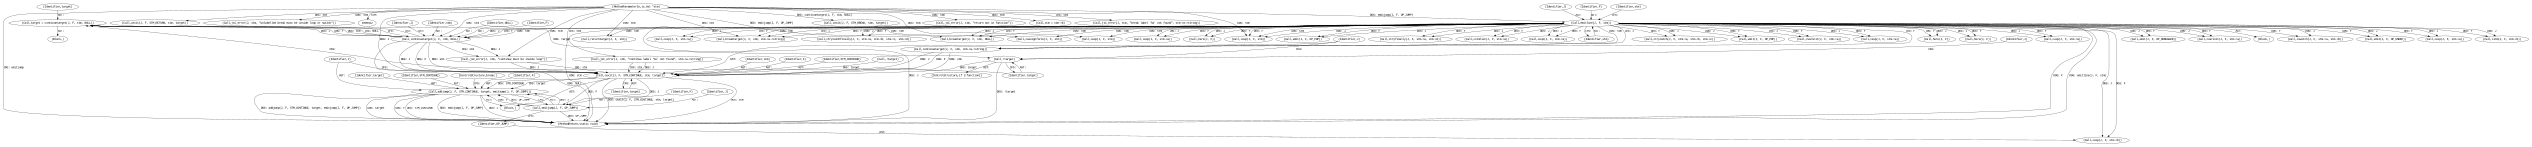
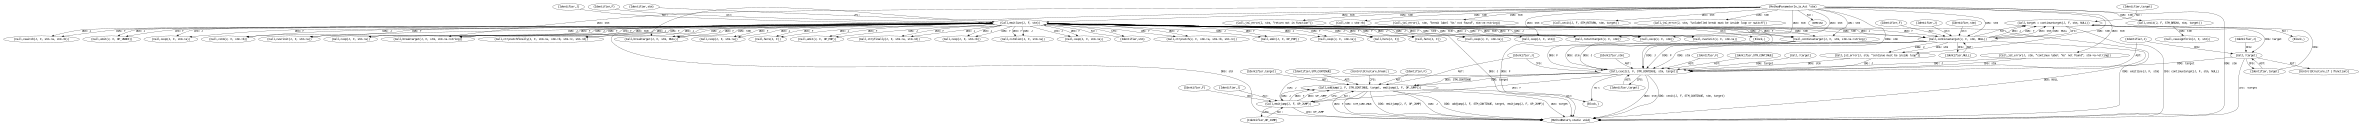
  digraph {
    fontname="Liberation Mono"
    node [fontname="Liberation Mono"]
    edge [fontname="Liberation Mono"]
    n1 [label="(Call,target = continuetarget(J, F, stm, NULL))"]
    n2 [label="(Call,continuetarget(J, F, stm, NULL))"]
    n3 [label="(Call,!target)"]
    n4 [label="(Block,)"]
    n5 [label="(MethodReturn,static void)"]
    n6 [label="(Call,cexit(J, F, STM_CONTINUE, stm, target))"]
    n7 [label="(Identifier,NULL)"]
    n8 [label="(Call,jsC_error(J, stm, \"continue must be inside loop\"))"]
    n9 [label="(Identifier,target)"]
    n10 [label="(ControlStructure,if (!function))"]
    n11 [label="(Call,addjump(J, F, STM_CONTINUE, target, emitjump(J, F, OP_JUMP)))"]
    n12 [label="(Call,emitjump(J, F, OP_JUMP))"]
    n13 [label="(Block,)"]
    n14 [label="(Identifier,target)"]
    n15 [label="(Call,emitline(J, F, stm))"]
    n16 [label="(Call,breaktarget(J, F, stm, NULL))"]
    n17 [label="(Call,cassignforin(J, F, stm))"]
    n18 [label="(Call,continuetarget(J, F, stm, stm->a->string))"]
    n19 [label="(Call,cexp(J, F, stm->a))"]
    n20 [label="(Call,here(J, F))"]
    n21 [label="(Call,emit(J, F, OP_POP))"]
    n22 [label="(Call,ctryfinally(J, F, stm->a, stm->d))"]
    n23 [label="(Call,cstmlist(J, F, stm->a))"]
    n24 [label="(Call,cexp(J, F, stm->a))"]
    n25 [label="(Identifier,stm)"]
    n26 [label="(Call,ctrycatch(J, F, stm->a, stm->b, stm->c))"]
    n27 [label="(Call,emit(J, F, OP_POP))"]
    n28 [label="(Call,cexp(J, F, stm->a))"]
    n29 [label="(Call,here(J, F))"]
    n30 [label="(Call,here(J, F))"]
    n31 [label="(Call,cexp(J, F, stm->a))"]
    n32 [label="(Call,cexp(J, F, stm))"]
-   n33 [label="(Call,emit(J, F, OP_DEBUGGER))"]
    n34 [label="(Call,cexp(J, F, stm))"]
    n35 [label="(Call,cvarinit(J, F, stm->a))"]
    n36 [label="(Block,)"]
    n37 [label="(Call,cexp(J, F, stm->b))"]
    n38 [label="(Call,cswitch(J, F, stm->a, stm->b))"]
    n39 [label="(Call,emit(J, F, OP_UNDEF))"]
    n40 [label="(Call,returntarget(J, F, stm))"]
    n41 [label="(Call,cexp(J, F, stm->a))"]
    n42 [label="(Call,cstm(J, F, stm->b))"]
    n43 [label="(Call,cvarinit(J, F, stm->a))"]
    n44 [label="(Call,cexp(J, F, stm->a))"]
    n45 [label="(Call,breaktarget(J, F, stm, stm->a->string))"]
    n46 [label="(Call,ctrycatchfinally(J, F, stm->a, stm->b, stm->c, stm->d))"]
    n47 [label="(MethodParameterIn,js_Ast *stm)"]
    n48 [label="(Call,jsC_error(J, stm, \"return not in function\"))"]
    n49 [label="(Call,stm = stm->b)"]
    n50 [label="(Call,jsC_error(J, stm, \"break label '%s' not found\", stm->a->string))"]
    n51 [label="(Call,cexit(J, F, STM_BREAK, stm, target))"]
    n52 [label="(Call,cexit(J, F, STM_RETURN, stm, target))"]
    n53 [label="(Call,jsC_error(J, stm, \"unlabelled break must be inside loop or switch\"))"]
    n54 [label="(Call,jsC_error(J, stm, \"continue label '%s' not found\", stm->a->string))"]
    n55 [label=1000162]
    n56 [label="(Identifier,OP_JUMP)"]
    n57 [label="(Identifier,J)"]
    n58 [label="(Identifier,J)"]
    n59 [label="(Identifier,F)"]
    n60 [label="(Identifier,stm)"]
    n61 [label="(Identifier,STM_CONTINUE)"]
    n62 [label="(Identifier,J)"]
    n63 [label="(Identifier,J)"]
    n64 [label="(ControlStructure,break;)"]
    n65 [label="(Identifier,F)"]
    n66 [label="(Identifier,J)"]
    n67 [label="(Identifier,target)"]
    n68 [label="(Identifier,F)"]
    n69 [label="(Identifier,F)"]
    n70 [label="(Identifier,target)"]
    n71 [label="(Identifier,STM_CONTINUE)"]
    n72 [label="(Call,!target)"]
    n73 [label="(Identifier,stm)"]
    n74 [label="(Identifier,F)"]
    n75 [label="(Identifier,J)"]
    n76 [label="(Identifier,stm)"]
    n1 -> n2 [label="CFG: "]
    n1 -> n3 [label="DDG: target"]
    n1 -> n4 [label="AST: "]
+   n1 -> n5 [label="DDG: continuetarget(J, F, stm, NULL)"]
    n2 -> n1 [label="AST: "]
    n2 -> n1 [label="DDG: J"]
    n2 -> n1 [label="DDG: F"]
    n2 -> n1 [label="DDG: stm"]
    n2 -> n1 [label="DDG: NULL"]
    n2 -> n5 [label="DDG: NULL"]
    n2 -> n6 [label="DDG: J"]
    n2 -> n6 [label="DDG: F"]
    n2 -> n6 [label="DDG: stm"]
+   n2 -> n7 [label="CFG: "]
    n2 -> n8 [label="DDG: J"]
    n2 -> n8 [label="DDG: stm"]
    n3 -> n5 [label="DDG: !target"]
    n3 -> n6 [label="DDG: target"]
    n3 -> n9 [label="CFG: "]
    n3 -> n10 [label="AST: "]
    n6 -> n5 [label="DDG: stm"]
    n6 -> n5 [label="DDG: cexit(J, F, STM_CONTINUE, stm, target)"]
    n6 -> n11 [label="DDG: STM_CONTINUE"]
    n6 -> n11 [label="DDG: target"]
    n6 -> n12 [label="DDG: J"]
    n6 -> n12 [label="DDG: F"]
    n6 -> n13 [label="AST: "]
    n6 -> n14 [label="CFG: "]
    n7 -> n2 [label="AST: "]
    n8 -> n6 [label="DDG: J"]
    n8 -> n6 [label="DDG: stm"]
    n9 -> n1 [label="CFG: "]
    n9 -> n3 [label="AST: "]
    n11 -> n5 [label="DDG: STM_CONTINUE"]
    n11 -> n5 [label="DDG: emitjump(J, F, OP_JUMP)"]
    n11 -> n5 [label="DDG: J"]
    n11 -> n5 [label="DDG: addjump(J, F, STM_CONTINUE, target, emitjump(J, F, OP_JUMP))"]
    n11 -> n5 [label="DDG: target"]
    n11 -> n5 [label="DDG: F"]
    n11 -> n12 [label="CFG: "]
    n11 -> n13 [label="AST: "]
    n12 -> n5 [label="DDG: OP_JUMP"]
    n12 -> n11 [label="AST: "]
    n12 -> n11 [label="DDG: J"]
    n12 -> n11 [label="DDG: F"]
    n12 -> n11 [label="DDG: OP_JUMP"]
    n12 -> n56 [label="CFG: "]
    n14 -> n6 [label="AST: "]
    n15 -> n2 [label="DDG: J"]
    n15 -> n2 [label="DDG: F"]
    n15 -> n2 [label="DDG: stm"]
    n15 -> n5 [label="DDG: stm"]
    n15 -> n5 [label="DDG: J"]
    n15 -> n5 [label="DDG: F"]
    n15 -> n5 [label="DDG: emitline(J, F, stm)"]
    n15 -> n16 [label="DDG: J"]
    n15 -> n16 [label="DDG: F"]
    n15 -> n16 [label="DDG: stm"]
-   n15 -> n17 [label="DDG: stm"]
    n15 -> n18 [label="DDG: J"]
    n15 -> n18 [label="DDG: F"]
    n15 -> n18 [label="DDG: stm"]
    n15 -> n19 [label="DDG: J"]
    n15 -> n19 [label="DDG: F"]
    n15 -> n20 [label="DDG: J"]
    n15 -> n20 [label="DDG: F"]
    n15 -> n21 [label="DDG: J"]
    n15 -> n21 [label="DDG: F"]
    n15 -> n22 [label="DDG: J"]
    n15 -> n22 [label="DDG: F"]
    n15 -> n23 [label="DDG: J"]
    n15 -> n23 [label="DDG: F"]
    n15 -> n24 [label="DDG: J"]
    n15 -> n24 [label="DDG: F"]
    n15 -> n25 [label="CFG: "]
    n15 -> n26 [label="DDG: J"]
    n15 -> n26 [label="DDG: F"]
    n15 -> n27 [label="DDG: J"]
    n15 -> n27 [label="DDG: F"]
    n15 -> n28 [label="DDG: J"]
    n15 -> n28 [label="DDG: F"]
    n15 -> n29 [label="DDG: J"]
    n15 -> n29 [label="DDG: F"]
    n15 -> n30 [label="DDG: J"]
    n15 -> n30 [label="DDG: F"]
    n15 -> n31 [label="DDG: J"]
    n15 -> n31 [label="DDG: F"]
    n15 -> n32 [label="DDG: J"]
    n15 -> n32 [label="DDG: F"]
    n15 -> n32 [label="DDG: stm"]
-   n15 -> n33 [label="DDG: J"]
-   n15 -> n33 [label="DDG: F"]
    n15 -> n34 [label="DDG: stm"]
    n15 -> n35 [label="DDG: J"]
    n15 -> n35 [label="DDG: F"]
    n15 -> n36 [label="AST: "]
    n15 -> n37 [label="DDG: J"]
    n15 -> n37 [label="DDG: F"]
    n15 -> n38 [label="DDG: J"]
    n15 -> n38 [label="DDG: F"]
    n15 -> n39 [label="DDG: J"]
    n15 -> n39 [label="DDG: F"]
    n15 -> n40 [label="DDG: stm"]
    n15 -> n41 [label="DDG: J"]
    n15 -> n41 [label="DDG: F"]
    n15 -> n42 [label="DDG: J"]
    n15 -> n42 [label="DDG: F"]
    n15 -> n43 [label="DDG: J"]
    n15 -> n43 [label="DDG: F"]
    n15 -> n44 [label="DDG: J"]
    n15 -> n44 [label="DDG: F"]
    n15 -> n45 [label="DDG: J"]
    n15 -> n45 [label="DDG: F"]
    n15 -> n45 [label="DDG: stm"]
    n15 -> n46 [label="DDG: J"]
    n15 -> n46 [label="DDG: F"]
    n18 -> n6 [label="DDG: J"]
    n18 -> n6 [label="DDG: F"]
    n18 -> n6 [label="DDG: stm"]
    n25 -> n15 [label="AST: "]
    n47 -> n2 [label="DDG: stm"]
-   n47 -> n5 [label="DDG: emitjump"]
-   n47 -> n6 [label="DDG: J"]
+   n47 -> n5 [label="DDG: stm"]
+   n47 -> n6 [label="DDG: stm"]
    n47 -> n8 [label="DDG: stm"]
-   n47 -> n15 [label="DDG: emitjump(J, F, OP_JUMP)"]
-   n47 -> n16 [label="DDG: emitjump(J, F, OP_JUMP)"]
+   n47 -> n15 [label="DDG: stm"]
+   n47 -> n16 [label="DDG: stm"]
+   n47 -> n18 [label="DDG: stm"]
    n47 -> n32 [label="DDG: stm"]
    n47 -> n34 [label="DDG: stm"]
    n47 -> n40 [label="DDG: stm"]
    n47 -> n45 [label="DDG: stm"]
    n47 -> n48 [label="DDG: stm"]
    n47 -> n49 [label="DDG: stm"]
    n47 -> n50 [label="DDG: stm"]
-   n47 -> n51 [label="DDG: continuetarget(J, F, stm, NULL)"]
+   n47 -> n51 [label="DDG: stm"]
    n47 -> n52 [label="DDG: stm"]
    n47 -> n53 [label="DDG: stm"]
    n47 -> n54 [label="DDG: stm"]
-   n47 -> n55 [label="STM: "]
+   n47 -> n55 [label="AST: "]
    n51 -> n17 [label="DDG: stm"]
    n54 -> n6 [label="DDG: J"]
    n54 -> n6 [label="DDG: stm"]
-   n56 -> n37 [label="AST: "]
+   n56 -> n12 [label="AST: "]
    n57 -> n3 [label="CFG: "]
    n58 -> n15 [label="AST: "]
    n59 -> n2 [label="AST: "]
    n60 -> n6 [label="AST: "]
    n61 -> n11 [label="AST: "]
    n62 -> n2 [label="AST: "]
    n63 -> n6 [label="CFG: "]
    n63 -> n11 [label="AST: "]
    n64 -> n11 [label="CFG: "]
    n65 -> n11 [label="AST: "]
    n66 -> n3 [label="CFG: "]
    n66 -> n6 [label="AST: "]
    n67 -> n11 [label="AST: "]
    n68 -> n12 [label="AST: "]
    n69 -> n6 [label="AST: "]
    n70 -> n1 [label="AST: "]
    n71 -> n6 [label="AST: "]
    n72 -> n6 [label="DDG: target"]
    n73 -> n2 [label="AST: "]
    n74 -> n15 [label="AST: "]
    n75 -> n12 [label="AST: "]
    n76 -> n15 [label="CFG: "]
  }
